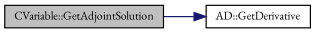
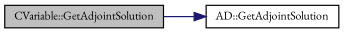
  digraph {
    rankdir=LR
    fontname="EB Garamond"
    node [color=black fontname="EB Garamond" fontsize=10 shape=record style=filled]
    n1 [fillcolor=grey75 fontcolor=black height=0.2 label="CVariable::GetAdjointSolution" width=0.4]
-   n2 [fillcolor=white height=0.2 label="AD::GetDerivative" width=0.4]
+   n2 [fillcolor=white height=0.2 label="AD::GetAdjointSolution" width=0.4]
    n1 -> n2 [color=midnightblue fontname="EB Garamond" fontsize=10 labelfontname=Helvetica labelfontsize=10 style=solid]
  }
